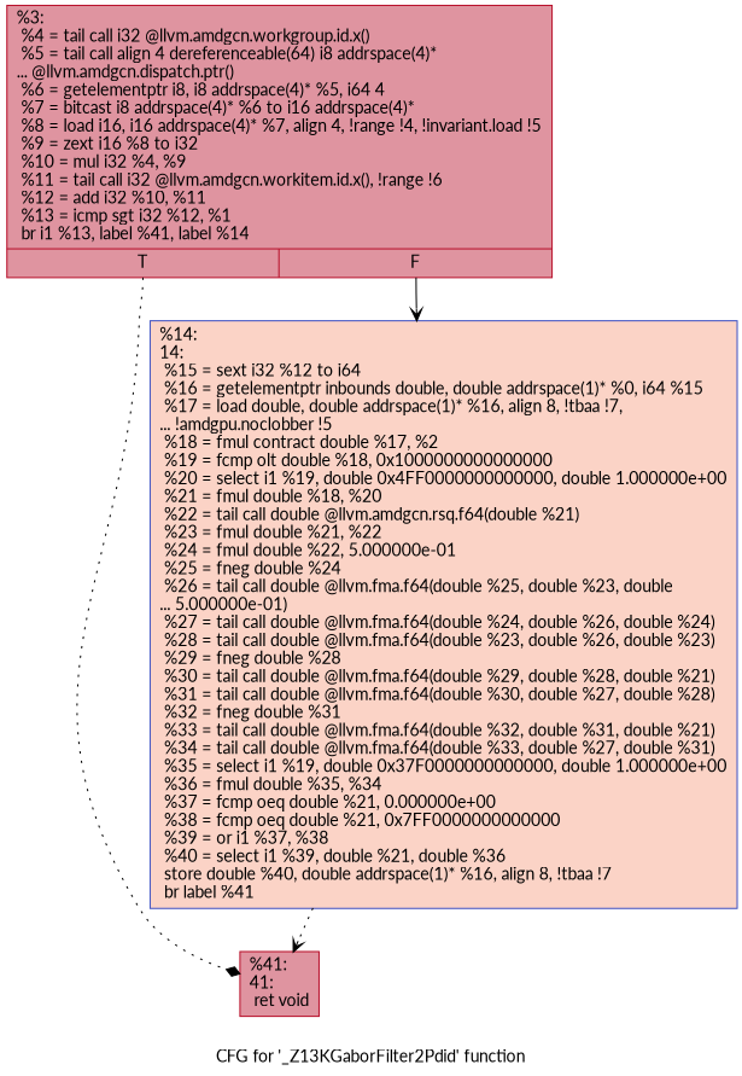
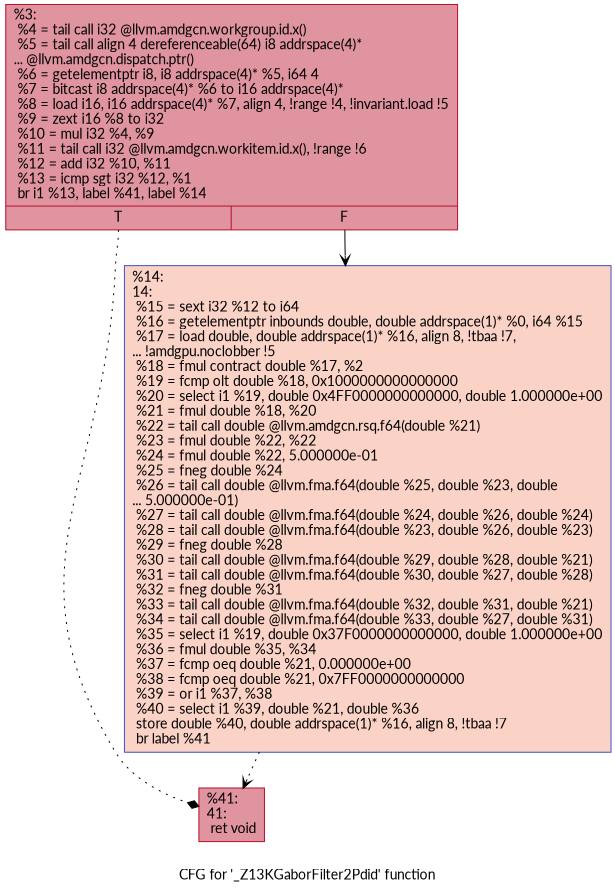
  digraph {
    label="CFG for '_Z13KGaborFilter2Pdid' function"
    fontname=Lato
    node [color="#b70d28ff" fillcolor="#b70d2870" shape=record style=filled fontname=Lato]
    edge [style=dotted arrowhead=vee fontname=Lato]
    n1 [label="{%3:\l  %4 = tail call i32 @llvm.amdgcn.workgroup.id.x()\l  %5 = tail call align 4 dereferenceable(64) i8 addrspace(4)*\l... @llvm.amdgcn.dispatch.ptr()\l  %6 = getelementptr i8, i8 addrspace(4)* %5, i64 4\l  %7 = bitcast i8 addrspace(4)* %6 to i16 addrspace(4)*\l  %8 = load i16, i16 addrspace(4)* %7, align 4, !range !4, !invariant.load !5\l  %9 = zext i16 %8 to i32\l  %10 = mul i32 %4, %9\l  %11 = tail call i32 @llvm.amdgcn.workitem.id.x(), !range !6\l  %12 = add i32 %10, %11\l  %13 = icmp sgt i32 %12, %1\l  br i1 %13, label %41, label %14\l|{<s0>T|<s1>F}}"]
    n2 [label="{%41:\l41:                                               \l  ret void\l}"]
-   n3 [color="#3d50c3ff" fillcolor="#f59c7d70" label="{%14:\l14:                                               \l  %15 = sext i32 %12 to i64\l  %16 = getelementptr inbounds double, double addrspace(1)* %0, i64 %15\l  %17 = load double, double addrspace(1)* %16, align 8, !tbaa !7,\l... !amdgpu.noclobber !5\l  %18 = fmul contract double %17, %2\l  %19 = fcmp olt double %18, 0x1000000000000000\l  %20 = select i1 %19, double 0x4FF0000000000000, double 1.000000e+00\l  %21 = fmul double %18, %20\l  %22 = tail call double @llvm.amdgcn.rsq.f64(double %21)\l  %23 = fmul double %21, %22\l  %24 = fmul double %22, 5.000000e-01\l  %25 = fneg double %24\l  %26 = tail call double @llvm.fma.f64(double %25, double %23, double\l... 5.000000e-01)\l  %27 = tail call double @llvm.fma.f64(double %24, double %26, double %24)\l  %28 = tail call double @llvm.fma.f64(double %23, double %26, double %23)\l  %29 = fneg double %28\l  %30 = tail call double @llvm.fma.f64(double %29, double %28, double %21)\l  %31 = tail call double @llvm.fma.f64(double %30, double %27, double %28)\l  %32 = fneg double %31\l  %33 = tail call double @llvm.fma.f64(double %32, double %31, double %21)\l  %34 = tail call double @llvm.fma.f64(double %33, double %27, double %31)\l  %35 = select i1 %19, double 0x37F0000000000000, double 1.000000e+00\l  %36 = fmul double %35, %34\l  %37 = fcmp oeq double %21, 0.000000e+00\l  %38 = fcmp oeq double %21, 0x7FF0000000000000\l  %39 = or i1 %37, %38\l  %40 = select i1 %39, double %21, double %36\l  store double %40, double addrspace(1)* %16, align 8, !tbaa !7\l  br label %41\l}"]
+   n3 [color="#3d50c3ff" fillcolor="#f59c7d70" label="{%14:\l14:                                               \l  %15 = sext i32 %12 to i64\l  %16 = getelementptr inbounds double, double addrspace(1)* %0, i64 %15\l  %17 = load double, double addrspace(1)* %16, align 8, !tbaa !7,\l... !amdgpu.noclobber !5\l  %18 = fmul contract double %17, %2\l  %19 = fcmp olt double %18, 0x1000000000000000\l  %20 = select i1 %19, double 0x4FF0000000000000, double 1.000000e+00\l  %21 = fmul double %18, %20\l  %22 = tail call double @llvm.amdgcn.rsq.f64(double %21)\l  %23 = fmul double %22, %22\l  %24 = fmul double %22, 5.000000e-01\l  %25 = fneg double %24\l  %26 = tail call double @llvm.fma.f64(double %25, double %23, double\l... 5.000000e-01)\l  %27 = tail call double @llvm.fma.f64(double %24, double %26, double %24)\l  %28 = tail call double @llvm.fma.f64(double %23, double %26, double %23)\l  %29 = fneg double %28\l  %30 = tail call double @llvm.fma.f64(double %29, double %28, double %21)\l  %31 = tail call double @llvm.fma.f64(double %30, double %27, double %28)\l  %32 = fneg double %31\l  %33 = tail call double @llvm.fma.f64(double %32, double %31, double %21)\l  %34 = tail call double @llvm.fma.f64(double %33, double %27, double %31)\l  %35 = select i1 %19, double 0x37F0000000000000, double 1.000000e+00\l  %36 = fmul double %35, %34\l  %37 = fcmp oeq double %21, 0.000000e+00\l  %38 = fcmp oeq double %21, 0x7FF0000000000000\l  %39 = or i1 %37, %38\l  %40 = select i1 %39, double %21, double %36\l  store double %40, double addrspace(1)* %16, align 8, !tbaa !7\l  br label %41\l}"]
    n1 -> n2 [tailport=s0 arrowhead=diamond]
    n1 -> n3 [tailport=s1 style=solid]
    n3 -> n2
  }
